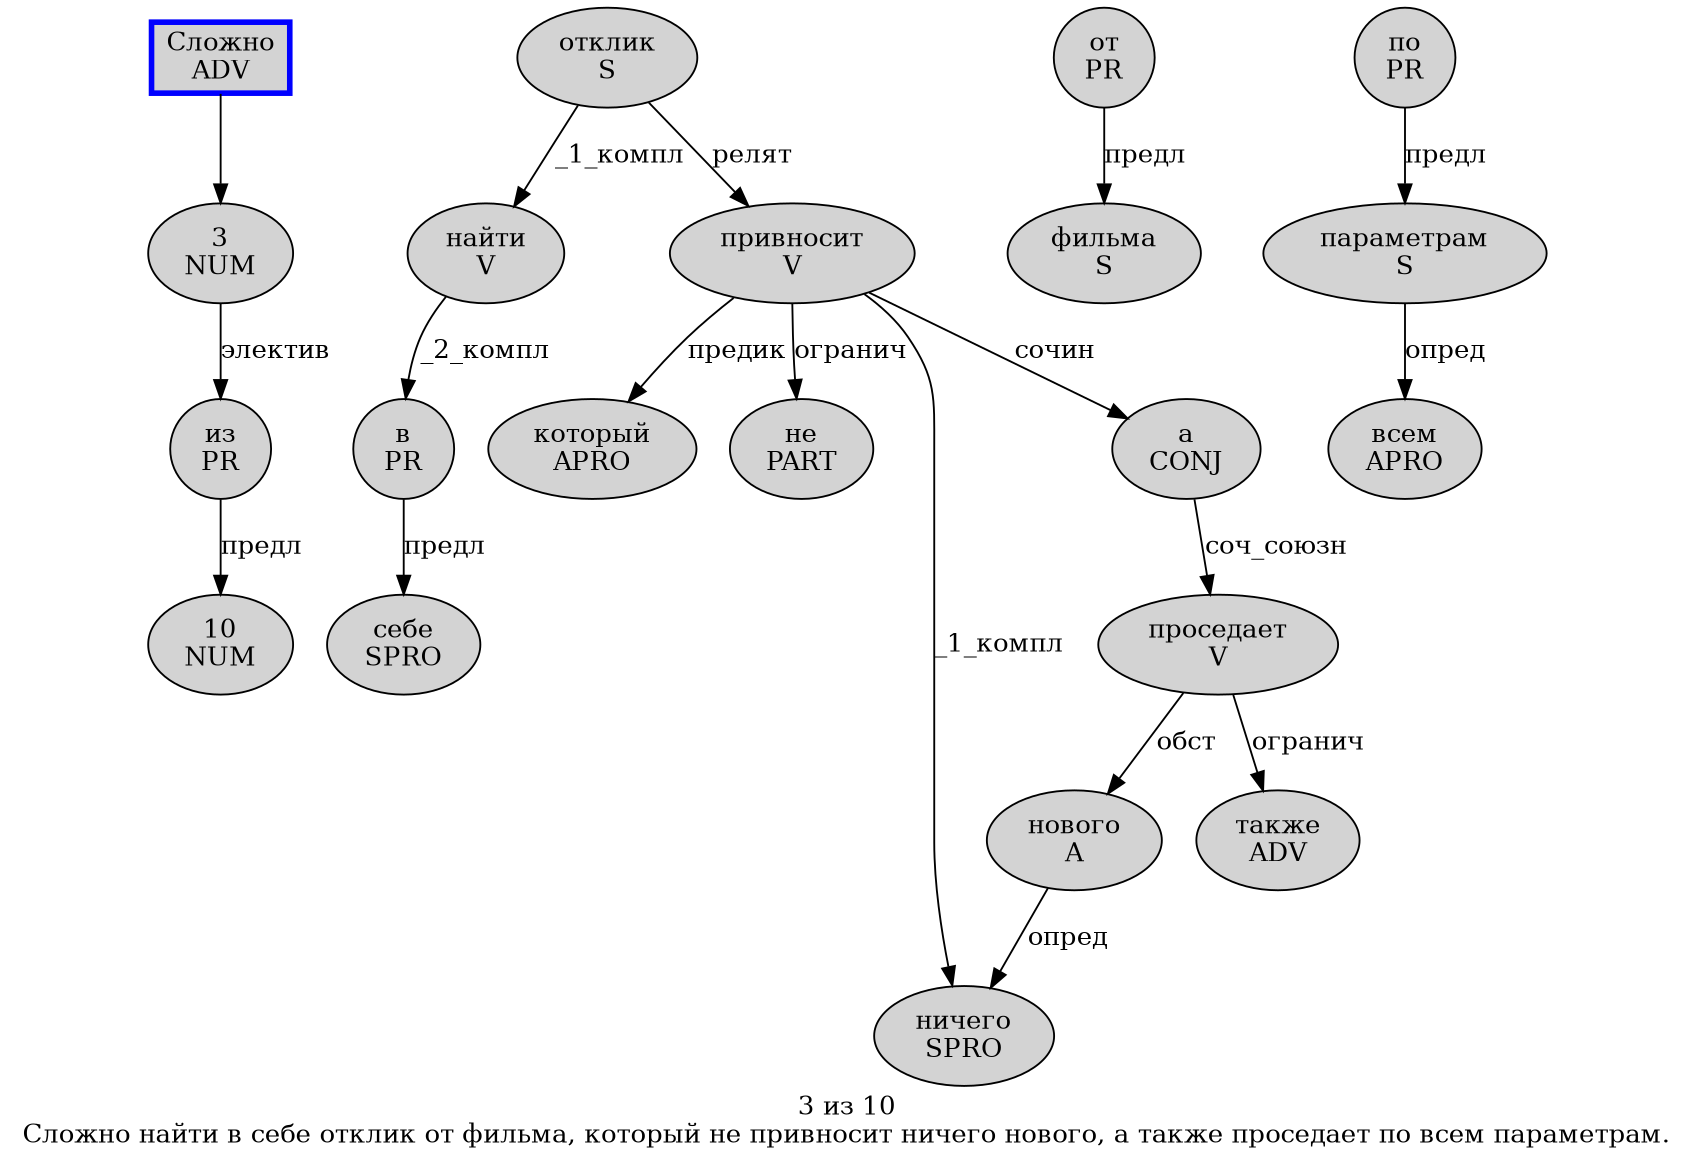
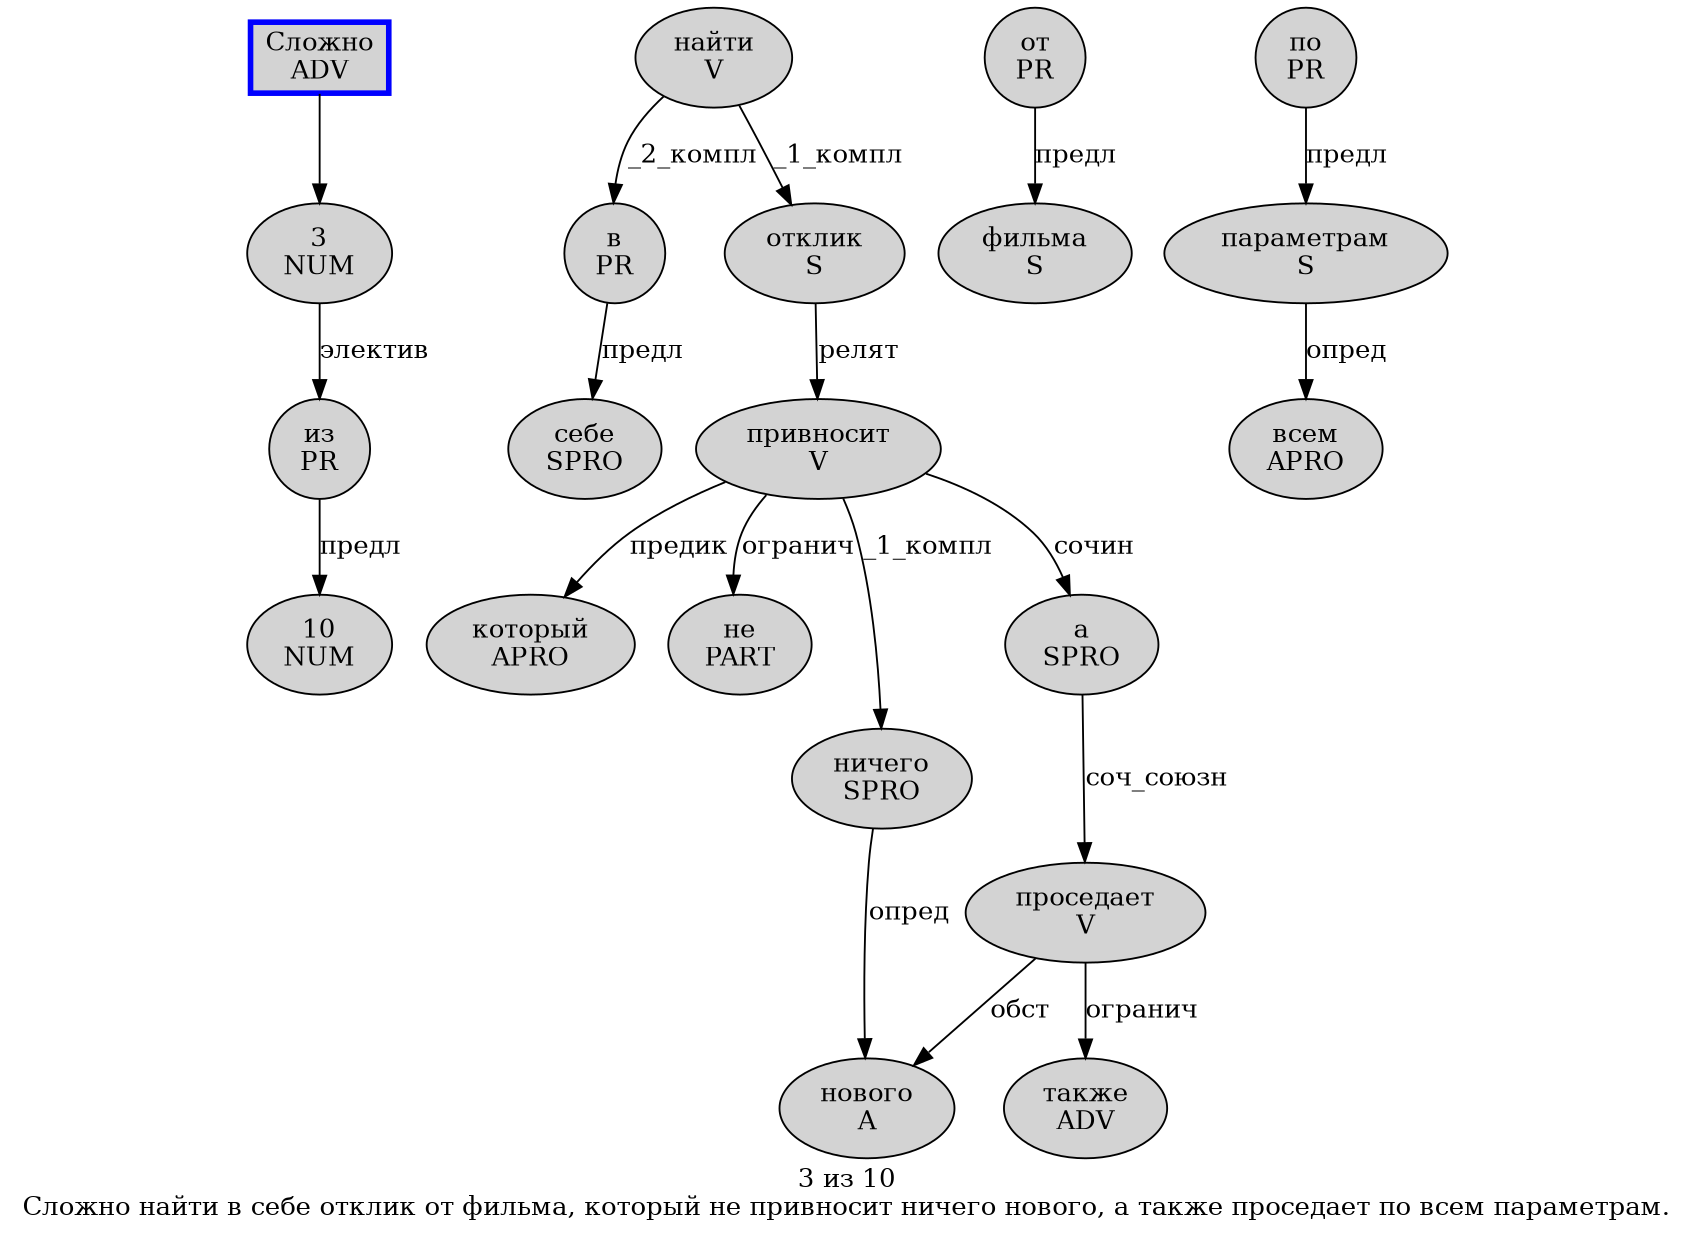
  digraph {
    label="3 из 10\nСложно найти в себе отклик от фильма, который не привносит ничего нового, а также проседает по всем параметрам."
    node [fillcolor=lightgray penwidth=1 shape=ellipse style=filled]
    n1 [label="3\nNUM"]
    n2 [label="из\nPR"]
    n3 [label="10\nNUM"]
    n4 [color=blue label="Сложно\nADV" penwidth=3 shape=box]
    n5 [label="найти\nV"]
    n6 [label="в\nPR"]
    n7 [label="отклик\nS"]
    n8 [label="себе\nSPRO"]
    n9 [label="привносит\nV"]
    n10 [label="от\nPR"]
    n11 [label="фильма\nS"]
    n12 [label="который\nAPRO"]
    n13 [label="не\nPART"]
    n14 [label="ничего\nSPRO"]
-   n15 [label="а\nCONJ"]
+   n15 [label="а\nSPRO"]
    n16 [label="нового\nA"]
    n17 [label="проседает\nV"]
    n18 [label="также\nADV"]
    n19 [label="по\nPR"]
    n20 [label="параметрам\nS"]
    n21 [label="всем\nAPRO"]
    n1 -> n2 [label="электив"]
    n2 -> n3 [label="предл"]
    n4 -> n1
    n5 -> n6 [label="_2_компл"]
-   n7 -> n5 [label="_1_компл"]
+   n5 -> n7 [label="_1_компл"]
    n6 -> n8 [label="предл"]
    n7 -> n9 [label="релят"]
    n9 -> n12 [label="предик"]
    n9 -> n13 [label="огранич"]
    n9 -> n14 [label="_1_компл"]
    n9 -> n15 [label="сочин"]
    n10 -> n11 [label="предл"]
-   n16 -> n14 [label="опред"]
+   n14 -> n16 [label="опред"]
    n15 -> n17 [label="соч_союзн"]
    n17 -> n16 [label="обст"]
    n17 -> n18 [label="огранич"]
    n19 -> n20 [label="предл"]
    n20 -> n21 [label="опред"]
  }
